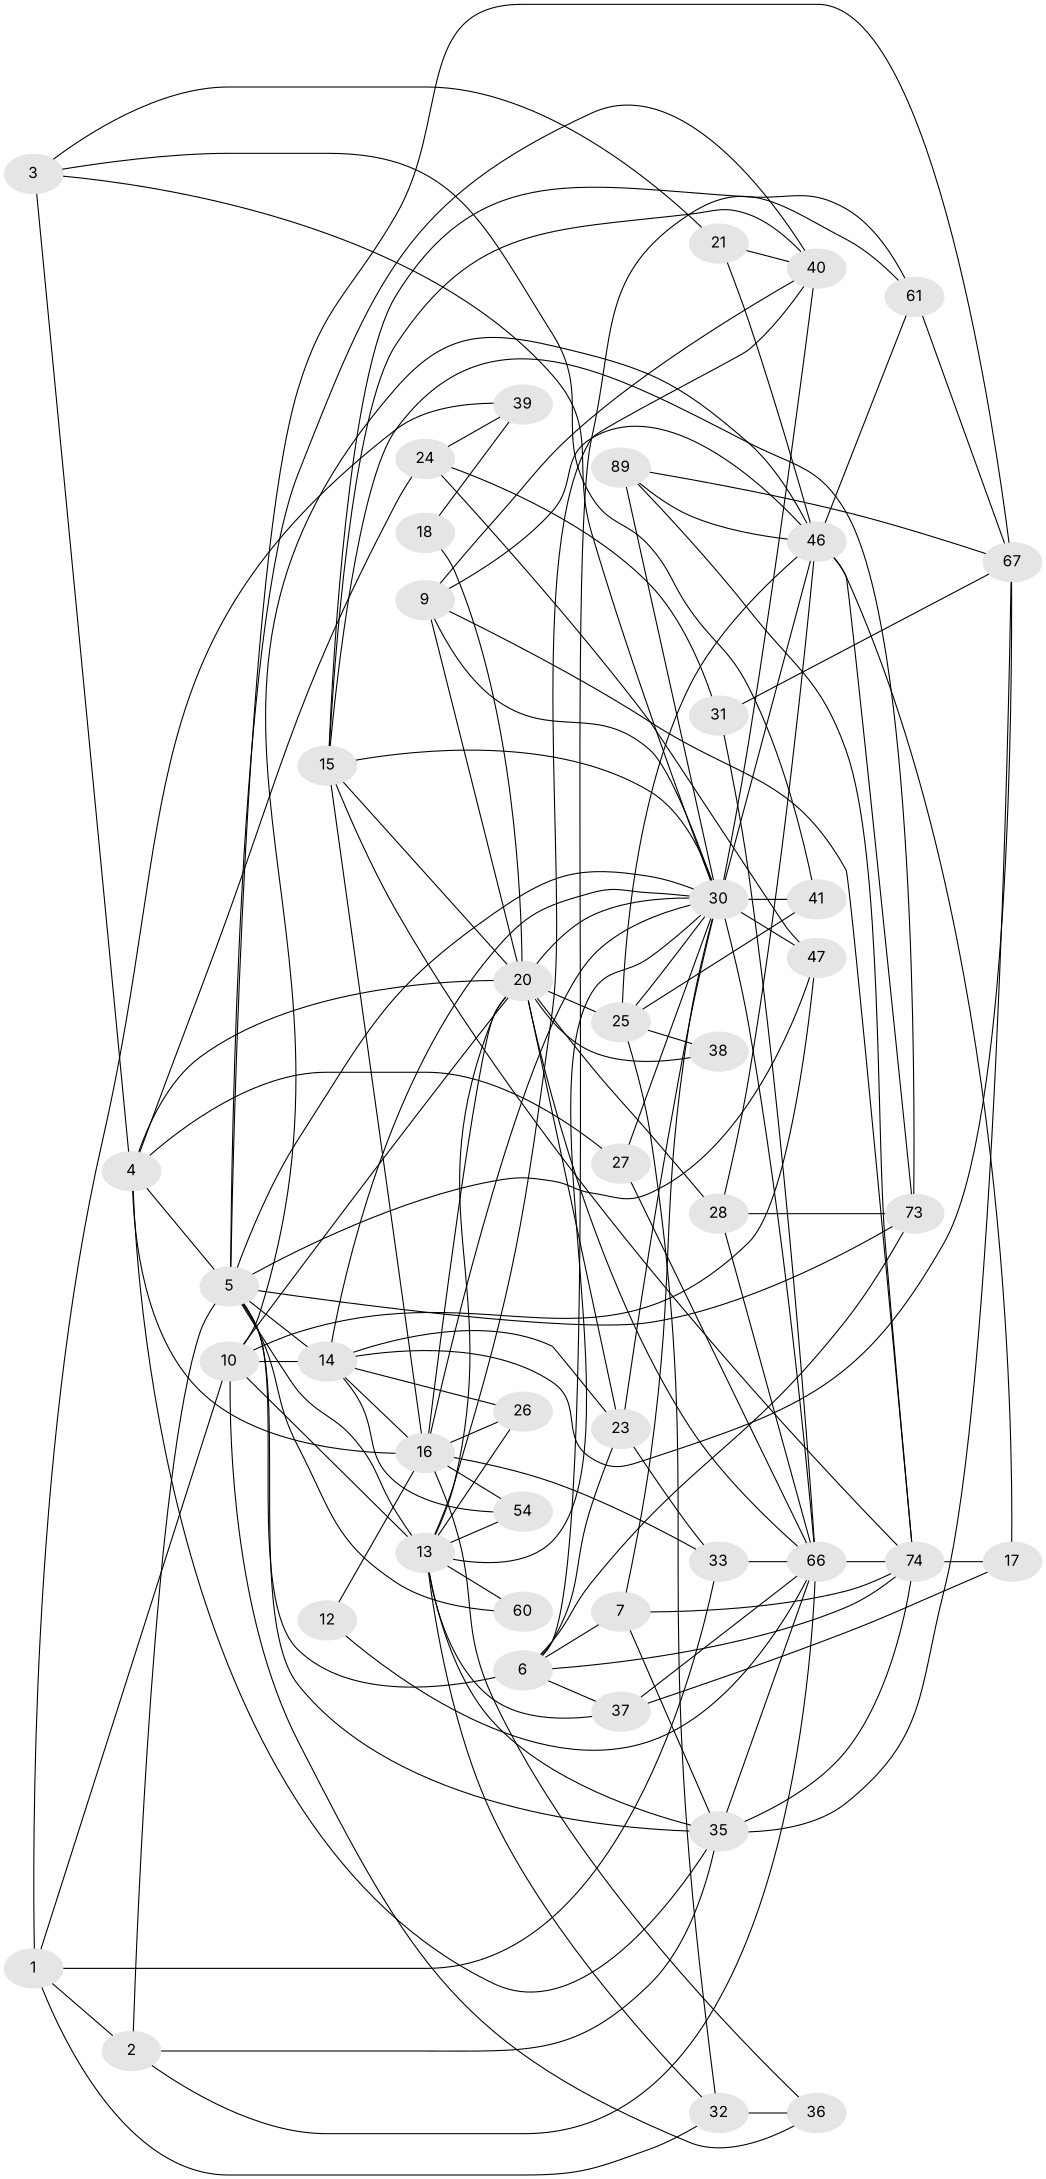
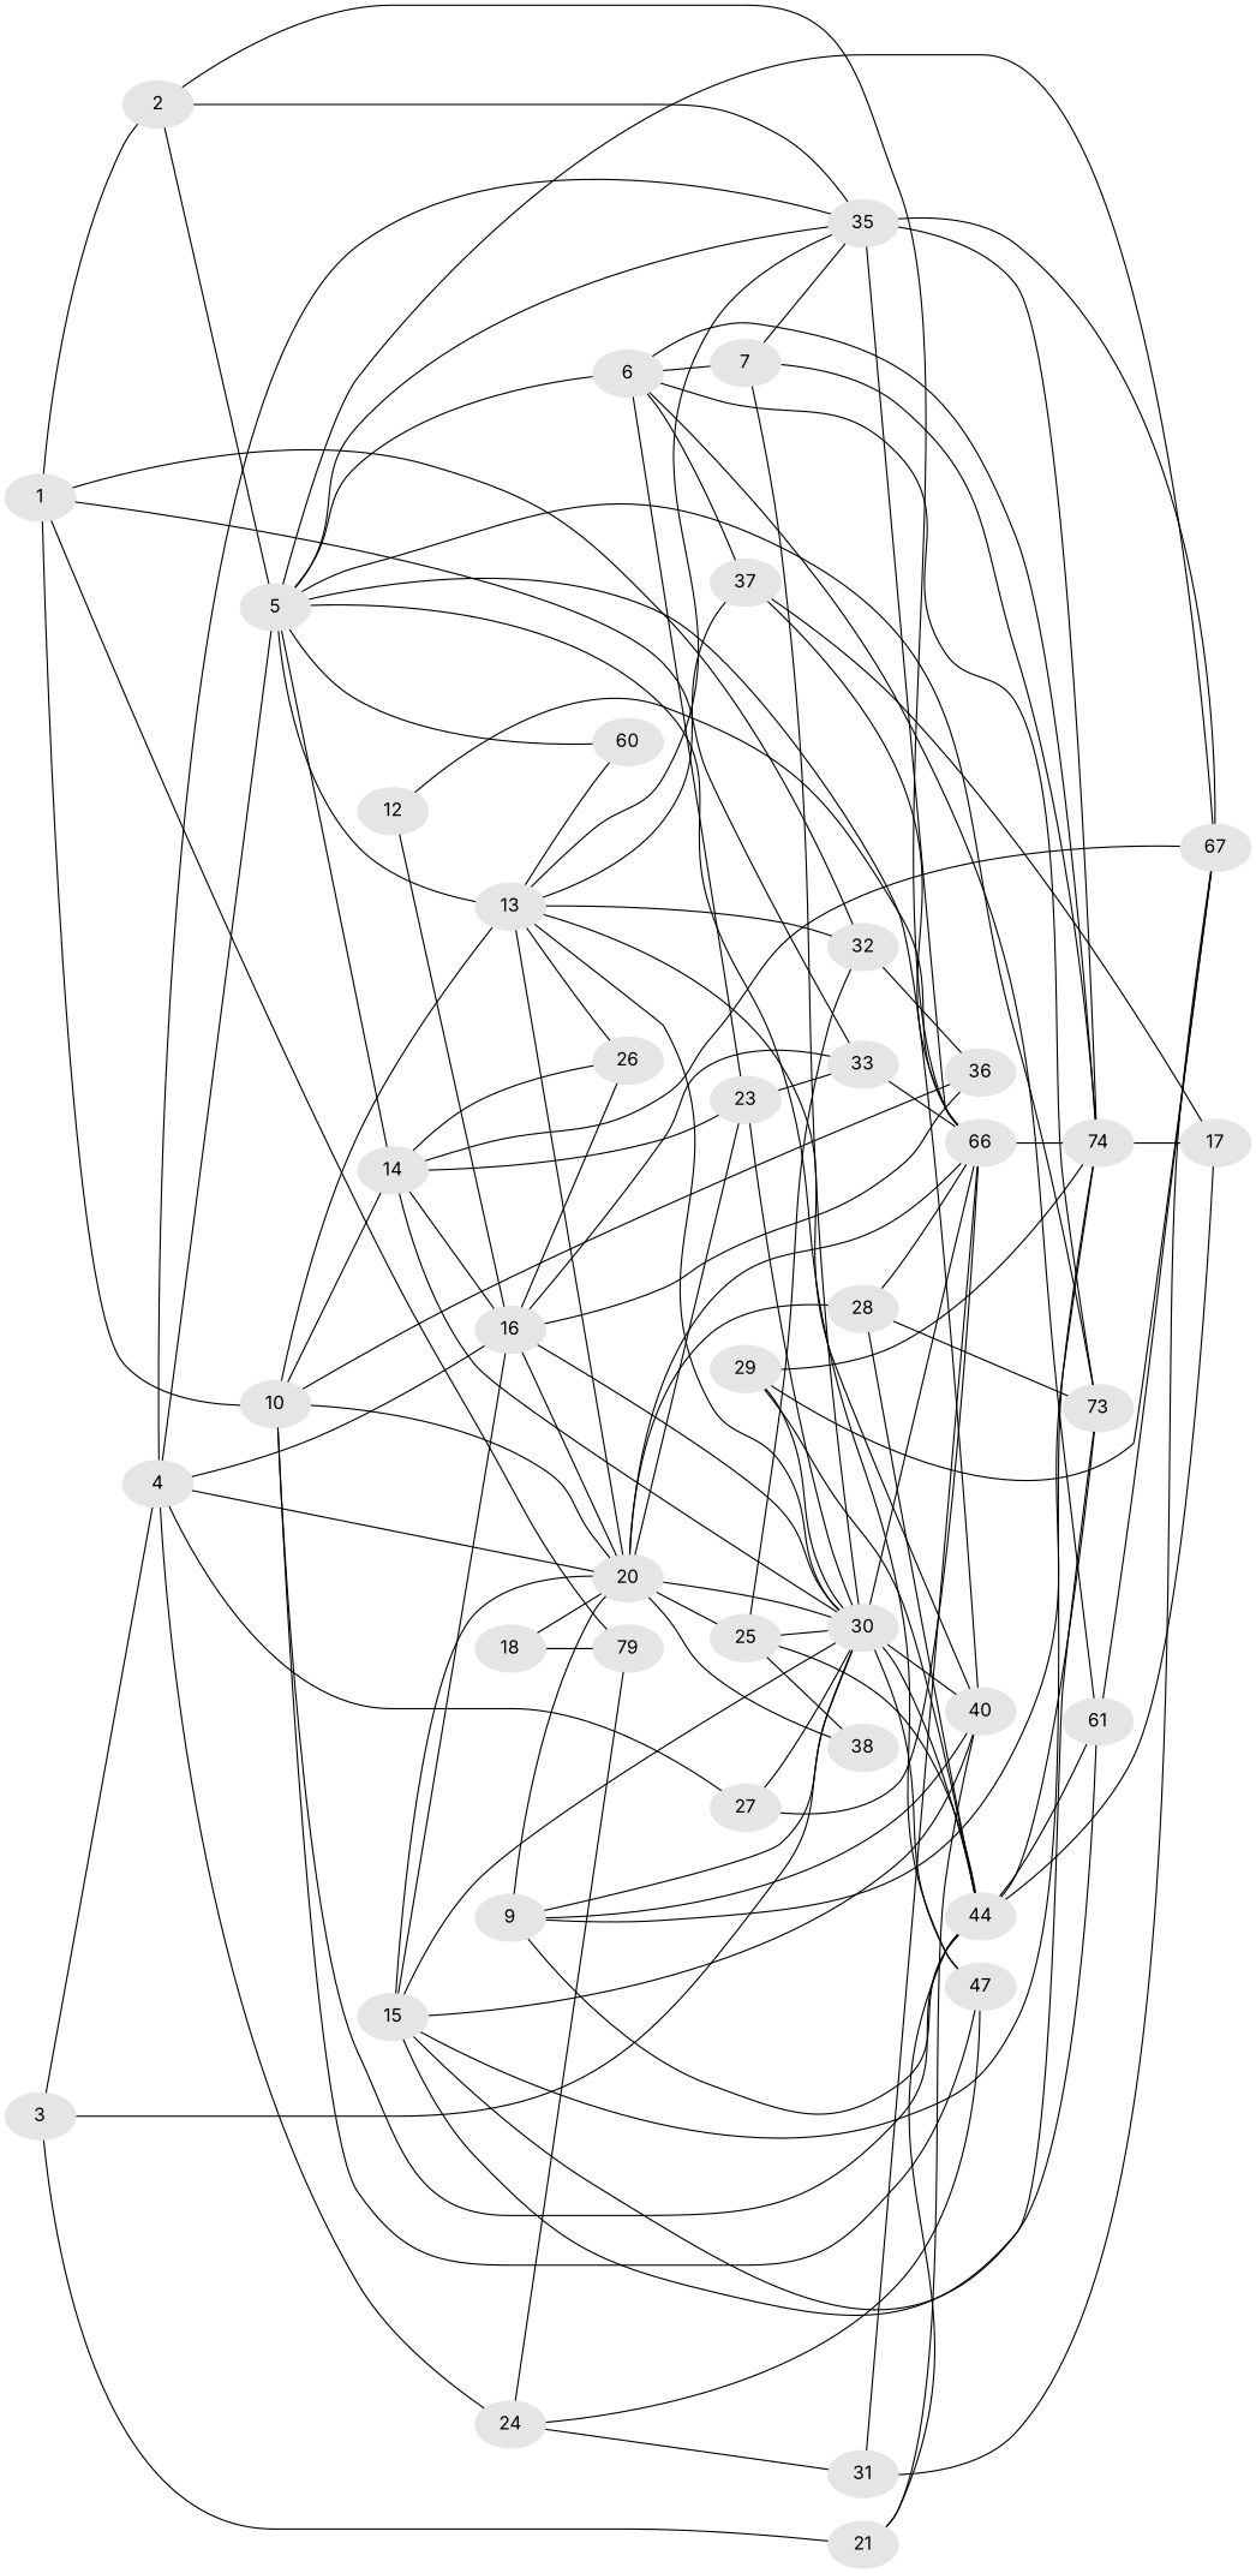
  graph {
    fontname=Inter
    rankdir=LR
    node [color=gray90 fontname=Inter style=filled]
    edge [fontname=Inter]
    2 [super="+22"]
    5 [super="+34"]
    35 [super="+58"]
    66 [super="+72"]
    1
    10 [super="+68"]
    32 [super="+62"]
    33
-   39
+   39 [label=79]
    20 [super="+49"]
    13 [super="+65+78"]
    14 [super="+52+17"]
    47
-   44 [super="+46+63" label=46]
+   44 [super="+46+63"]
    36
    30 [super="+53+70+45"]
    6 [super="+55"]
    40 [super="+50"]
    60
    67 [super="+71"]
    73
    9 [super="+75"]
    74 [super="+86"]
    3 [super="+84"]
    4 [super="+11"]
    21
-   41 [super="+57"]
    16 [super="+43+89+42"]
    24
    27
    26
-   54
    23
    25 [super="+87"]
    28 [super="+79"]
    38
    31 [super="+69"]
    7 [super="+8"]
    37
    61
    n41 [label=17]
    12
    15 [super="+19+90"]
    18
-   29 [super="+48" label=89]
+   29 [super="+48"]
    2 -- 5
    2 -- 35
    2 -- 66 [weight=2]
    5 -- 35
    5 -- 13
    5 -- 14
    5 -- 47
-   5 -- 30
    5 -- 6 [weight=2]
    5 -- 40
    5 -- 60
    5 -- 67
    5 -- 73
    35 -- 66
    35 -- 67
    35 -- 74
    66 -- 74
    1 -- 2
    1 -- 10
    1 -- 32
    1 -- 33
    1 -- 39
    10 -- 20
    10 -- 13
    10 -- 14
    10 -- 47
    10 -- 44
    10 -- 36
    32 -- 36
    33 -- 66
    20 -- 66
    20 -- 30
    20 -- 23
    20 -- 25
    20 -- 28
    20 -- 38
    13 -- 35
    13 -- 32
    13 -- 20
    13 -- 30
    13 -- 40
    13 -- 60
    13 -- 26
-   13 -- 54
    13 -- 37
    14 -- 30
    14 -- 67
    14 -- 16
    14 -- 26
-   14 -- 54
    14 -- 23
    44 -- 73
    44 -- 61
    44 -- n41
    30 -- 66
    30 -- 47 [weight=2]
    30 -- 44
    30 -- 40
-   30 -- 41
    6 -- 73
    6 -- 74
    6 -- 23
    6 -- 7
    6 -- 37
    6 -- 61
    9 -- 20
    9 -- 44
    9 -- 30
    9 -- 40
    9 -- 74
    74 -- n41
    3 -- 30
    3 -- 4
    3 -- 21
-   3 -- 41
    4 -- 5 [weight=2]
    4 -- 35
    4 -- 20
    4 -- 16
    4 -- 24
    4 -- 27
    21 -- 44
    21 -- 40
    16 -- 33
    16 -- 20
    16 -- 36
    16 -- 30
    16 -- 26
-   16 -- 54
    24 -- 39
    24 -- 47
    24 -- 31
    27 -- 66
    27 -- 30
    23 -- 33
    23 -- 30
    25 -- 32
    25 -- 44
    25 -- 30
-   25 -- 41 [weight=2]
    25 -- 38
    28 -- 66
    28 -- 44
    28 -- 73
    31 -- 66
    31 -- 67
    7 -- 35
    7 -- 30
    7 -- 74
    37 -- 66
    37 -- n41
    61 -- 67
    12 -- 66
    12 -- 16
    15 -- 20
    15 -- 30
    15 -- 40
    15 -- 73
    15 -- 74
    15 -- 16
    15 -- 61
    18 -- 39
    18 -- 20
    29 -- 44
    29 -- 30
    29 -- 67
    29 -- 74
  }
